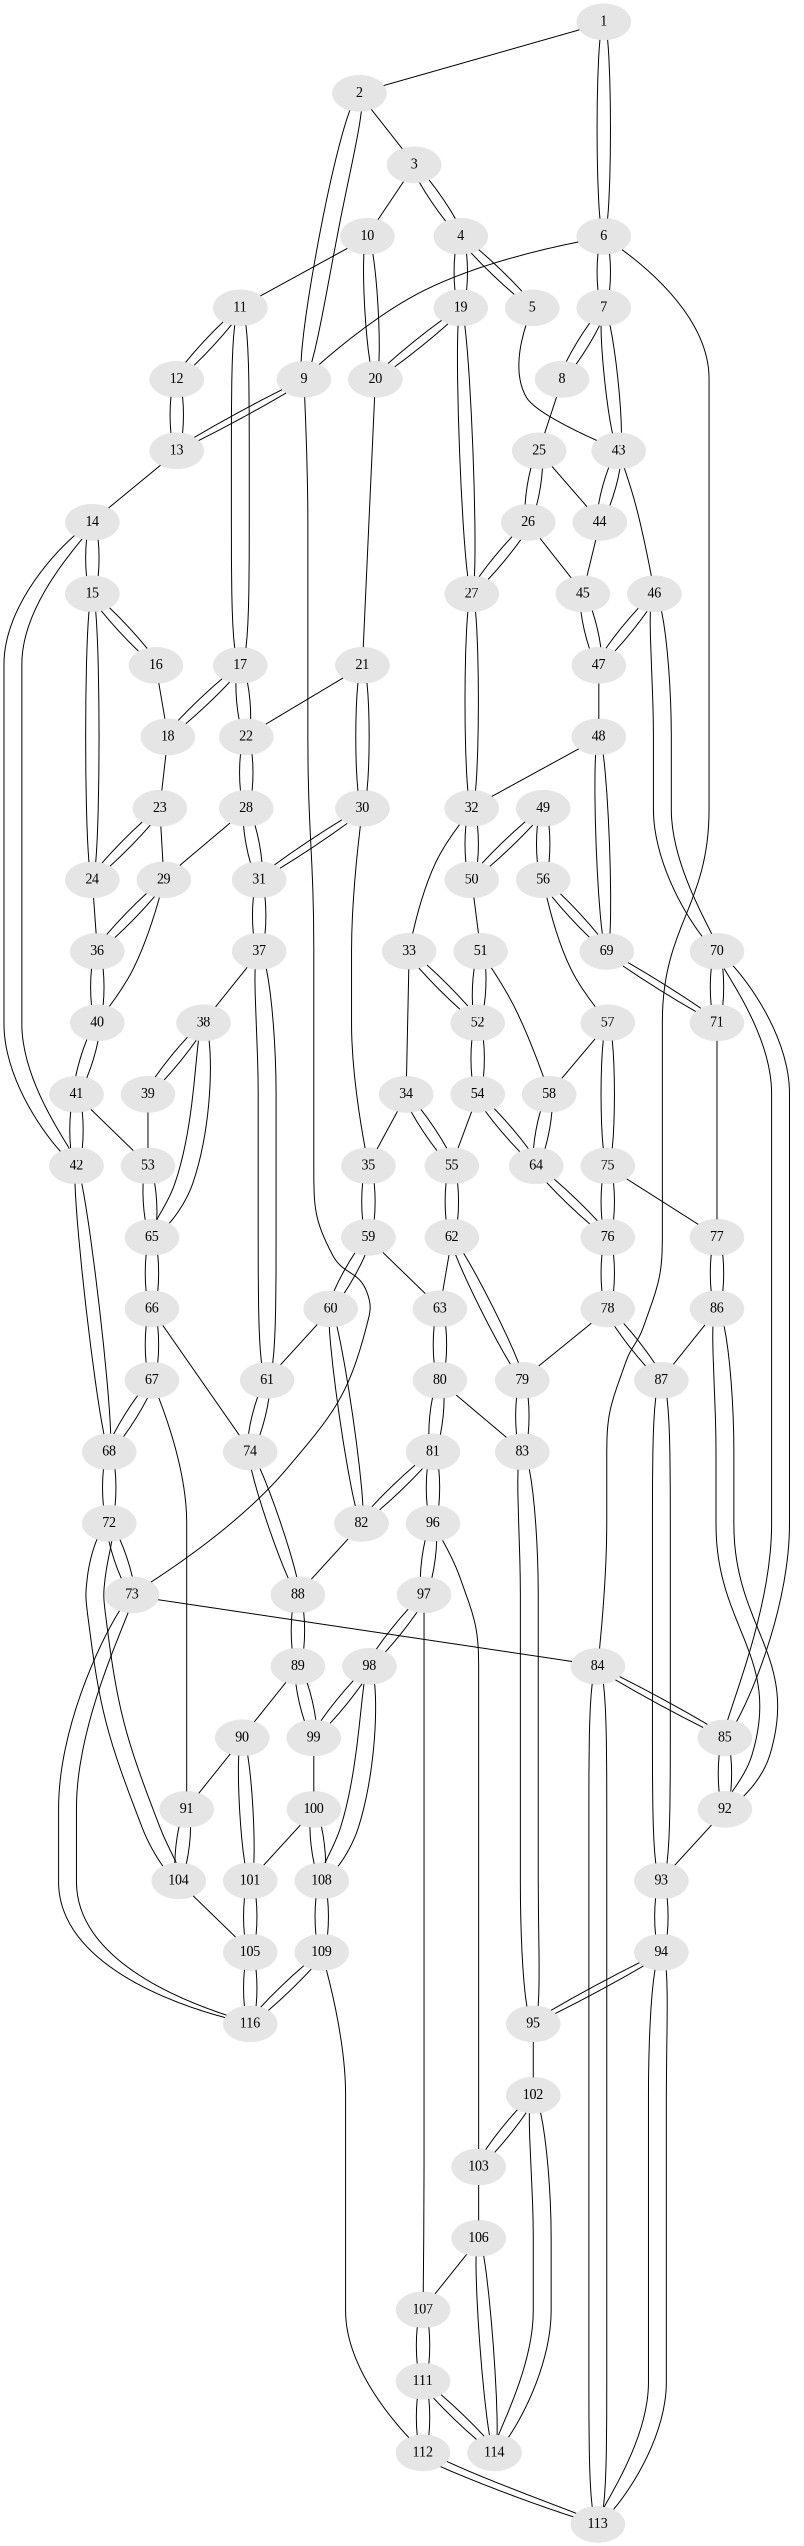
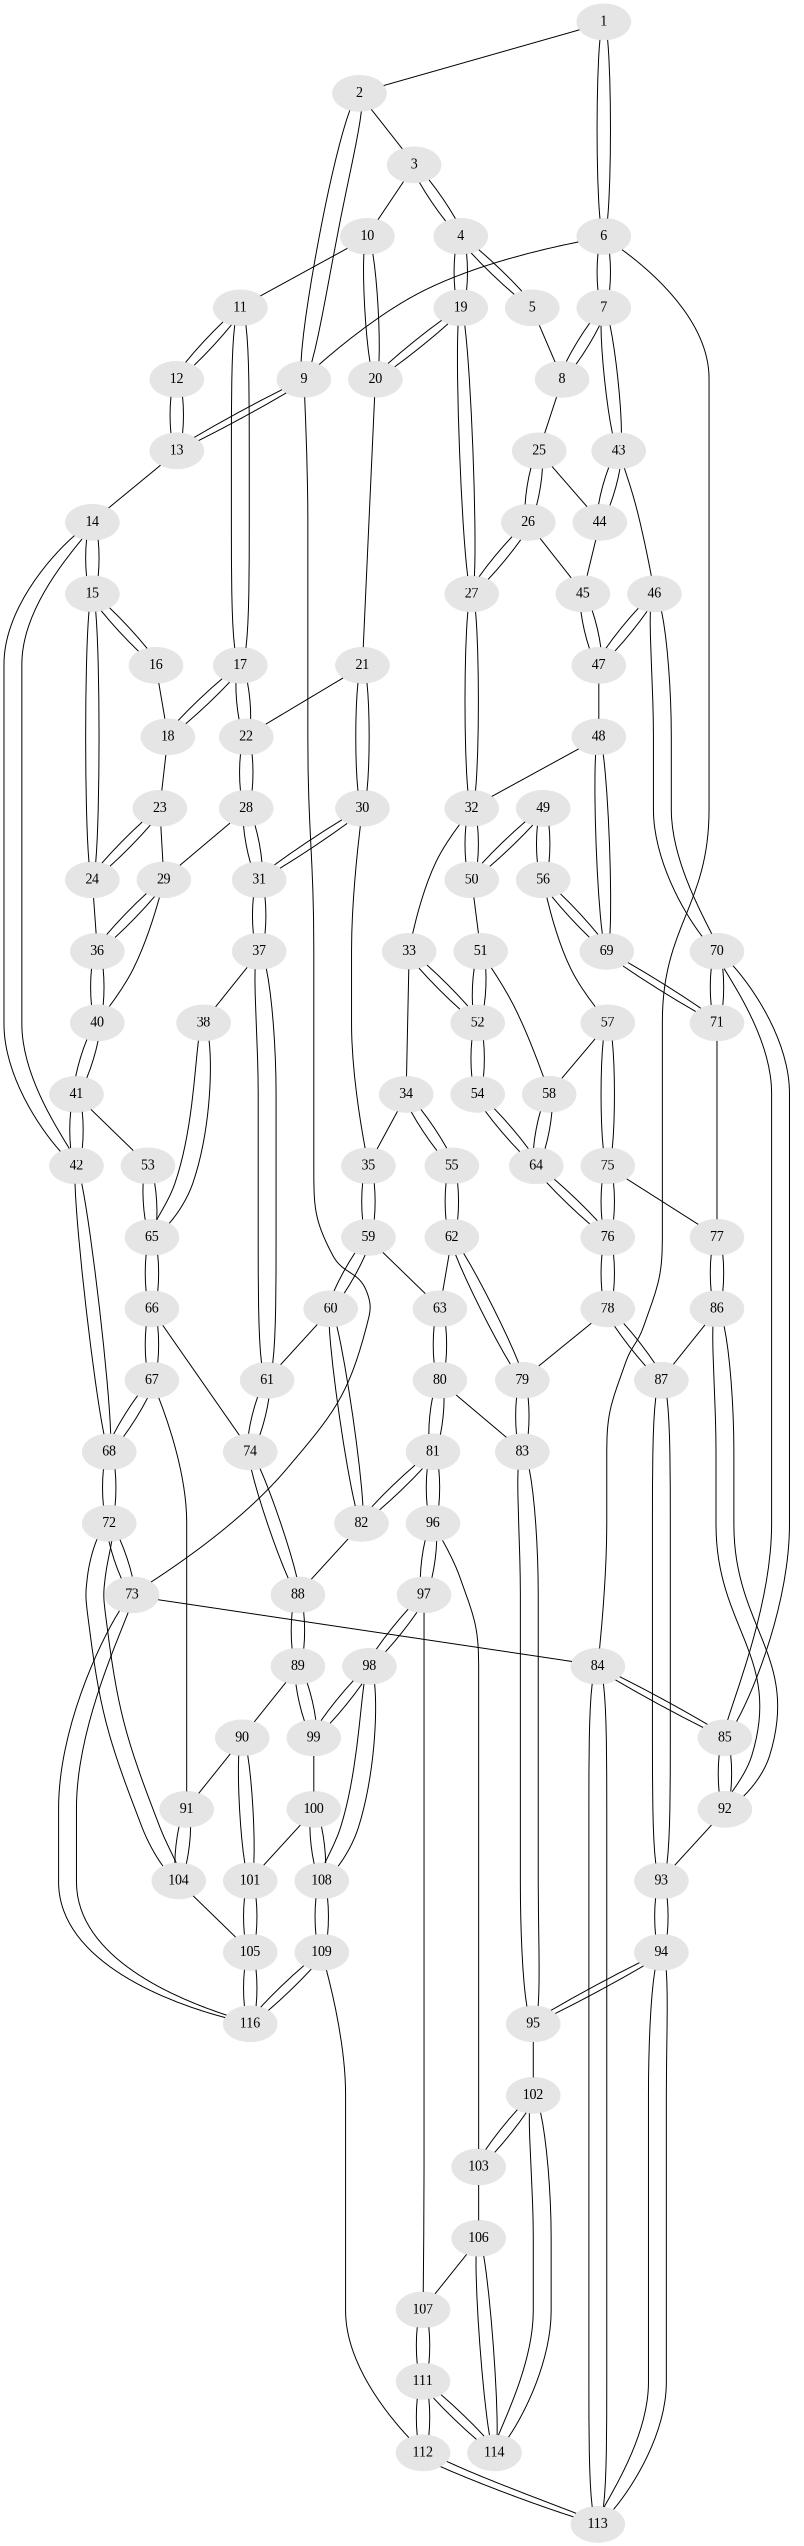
  graph {
    fontname="Liberation Serif"
    node [color=gray90 fontname="Liberation Serif" style=filled]
    edge [fontname="Liberation Serif"]
    1
    2
    6
    3
    9
    7
    84
    4
    10
    13
    73
    5
    19
    11
    20
    8
    27
    25
    43
    85
    113
    44
    46
    26
    14
    n26 [label=116]
    12
    17
    21
    18
    22
    15
    42
    16
    24
    68
    36
    23
    28
    29
    32
    30
    31
    35
    40
    45
    47
    33
    50
    37
    59
    38
    61
    34
    52
    51
    55
    54
    62
    60
    63
    41
-   39
    65
    74
    53
    66
    72
    70
    48
    71
    69
    49
    56
    57
    58
    64
    76
    79
    75
    77
    82
    80
    88
    83
    81
    78
    67
    91
    104
    92
    86
    105
    89
    87
    93
    95
    96
    97
    103
    102
    94
    90
    99
    101
    100
    114
    98
    107
    106
    108
    111
    109
    112
    1 -- 2
    1 -- 6
    1 -- 6
    2 -- 3
    2 -- 9
    2 -- 9
    6 -- 9
    6 -- 7
    6 -- 7
    6 -- 84
    3 -- 4
    3 -- 4
    3 -- 10
    9 -- 13
    9 -- 13
    9 -- 73
    7 -- 8
    7 -- 8
    7 -- 43
    7 -- 43
    84 -- 85
    84 -- 85
    84 -- 113
    84 -- 113
    4 -- 5
    4 -- 5
    4 -- 19
    4 -- 19
    10 -- 11
    10 -- 20
    10 -- 20
    13 -- 14
    73 -- 84
    73 -- n26
    73 -- n26
-   5 -- 43
+   5 -- 8
    19 -- 20
    19 -- 20
    19 -- 27
    19 -- 27
    11 -- 12
    11 -- 12
    11 -- 17
    11 -- 17
    20 -- 21
    8 -- 25
    27 -- 32
    27 -- 32
    25 -- 44
    25 -- 26
    25 -- 26
    43 -- 44
    43 -- 44
    43 -- 46
    85 -- 92
    85 -- 92
    44 -- 45
    46 -- 47
    46 -- 47
    46 -- 70
    46 -- 70
    26 -- 27
    26 -- 27
    26 -- 45
    14 -- 15
    14 -- 15
    14 -- 42
    14 -- 42
    12 -- 13
    12 -- 13
    17 -- 18
    17 -- 18
    17 -- 22
    17 -- 22
    21 -- 22
    21 -- 30
    21 -- 30
    18 -- 23
    22 -- 28
    22 -- 28
    15 -- 16
    15 -- 16
    15 -- 24
    15 -- 24
    42 -- 68
    42 -- 68
    16 -- 18
    24 -- 36
    68 -- 72
    68 -- 72
    36 -- 40
    36 -- 40
    23 -- 24
    23 -- 24
    23 -- 29
    28 -- 29
    28 -- 31
    28 -- 31
    29 -- 36
    29 -- 36
    29 -- 40
    32 -- 33
    32 -- 50
    32 -- 50
    30 -- 31
    30 -- 31
    30 -- 35
    31 -- 37
    31 -- 37
    35 -- 59
    35 -- 59
    40 -- 41
    40 -- 41
    45 -- 47
    45 -- 47
    47 -- 48
    33 -- 34
    33 -- 52
    33 -- 52
    50 -- 51
    37 -- 38
    37 -- 61
    37 -- 61
    59 -- 60
    59 -- 60
    59 -- 63
-   38 -- 39
-   38 -- 39
    38 -- 65
    38 -- 65
    61 -- 74
    61 -- 74
    34 -- 35
    34 -- 55
    34 -- 55
    52 -- 54
    52 -- 54
    51 -- 52
    51 -- 52
    51 -- 58
    55 -- 62
    55 -- 62
-   54 -- 55
    54 -- 64
    54 -- 64
    62 -- 63
    62 -- 79
    62 -- 79
    60 -- 61
    60 -- 82
    60 -- 82
    63 -- 80
    63 -- 80
    41 -- 42
    41 -- 42
    41 -- 53
-   39 -- 53
    65 -- 66
    65 -- 66
    74 -- 88
    74 -- 88
    53 -- 65
    53 -- 65
    66 -- 74
    66 -- 67
    66 -- 67
    72 -- 73
    72 -- 73
    72 -- 104
    72 -- 104
    70 -- 85
    70 -- 85
    70 -- 71
    70 -- 71
    48 -- 32
    48 -- 69
    48 -- 69
    71 -- 77
    69 -- 71
    69 -- 71
    49 -- 50
    49 -- 50
    49 -- 56
    49 -- 56
    56 -- 69
    56 -- 69
    56 -- 57
    57 -- 58
    57 -- 75
    57 -- 75
    58 -- 64
    58 -- 64
    64 -- 76
    64 -- 76
    76 -- 78
    76 -- 78
    79 -- 83
    79 -- 83
    75 -- 76
    75 -- 76
    75 -- 77
    77 -- 86
    77 -- 86
    82 -- 88
    80 -- 83
    80 -- 81
    80 -- 81
    88 -- 89
    88 -- 89
    83 -- 95
    83 -- 95
    81 -- 82
    81 -- 82
    81 -- 96
    81 -- 96
    78 -- 79
    78 -- 87
    78 -- 87
    67 -- 68
    67 -- 68
    67 -- 91
    91 -- 104
    91 -- 104
    104 -- 105
    92 -- 93
    86 -- 92
    86 -- 92
    86 -- 87
    105 -- n26
    105 -- n26
    89 -- 90
    89 -- 99
    89 -- 99
    87 -- 93
    87 -- 93
    93 -- 94
    93 -- 94
    95 -- 102
    96 -- 97
    96 -- 97
    96 -- 103
    97 -- 98
    97 -- 98
    97 -- 107
    103 -- 106
    102 -- 103
    102 -- 103
    102 -- 114
    102 -- 114
    94 -- 113
    94 -- 113
    94 -- 95
    94 -- 95
    90 -- 91
    90 -- 101
    90 -- 101
    99 -- 100
    101 -- 105
    101 -- 105
    100 -- 101
    100 -- 108
    100 -- 108
    98 -- 99
    98 -- 99
    98 -- 108
    98 -- 108
    107 -- 111
    107 -- 111
    106 -- 114
    106 -- 114
    106 -- 107
    108 -- 109
    108 -- 109
    111 -- 114
    111 -- 114
    111 -- 112
    111 -- 112
    109 -- n26
    109 -- n26
    109 -- 112
    112 -- 113
    112 -- 113
  }
